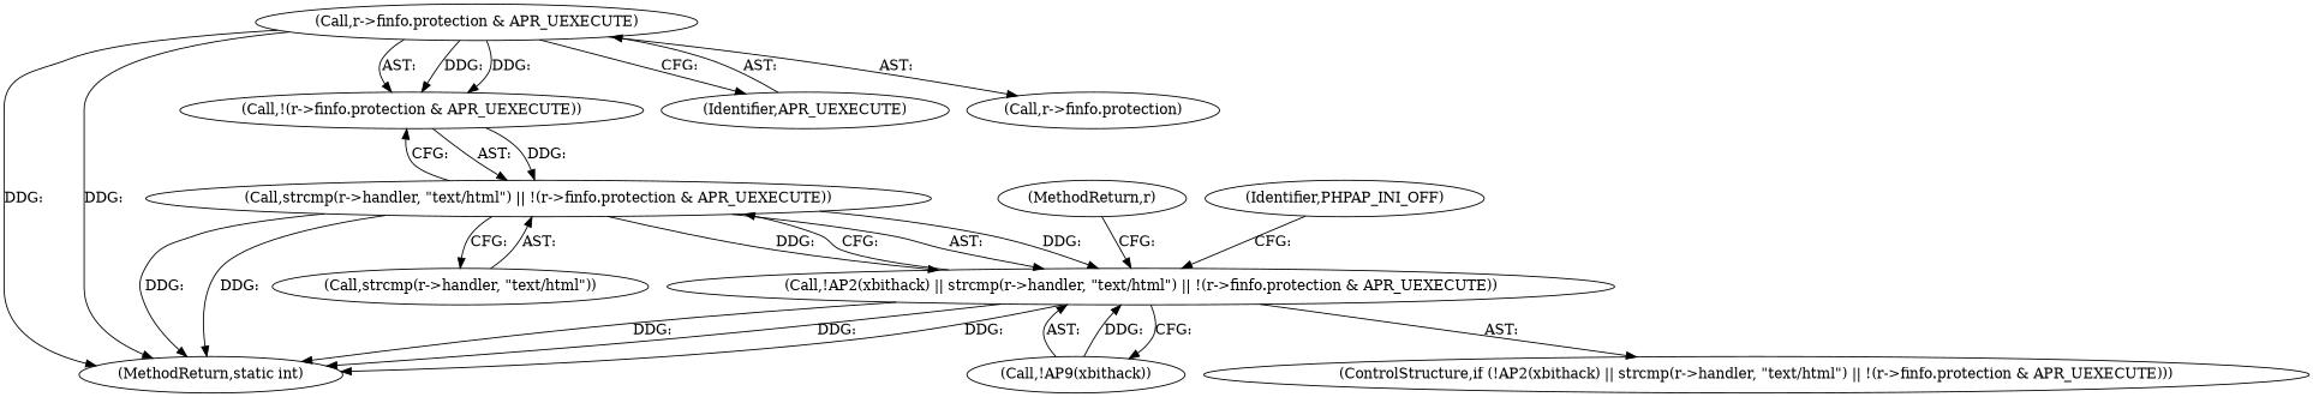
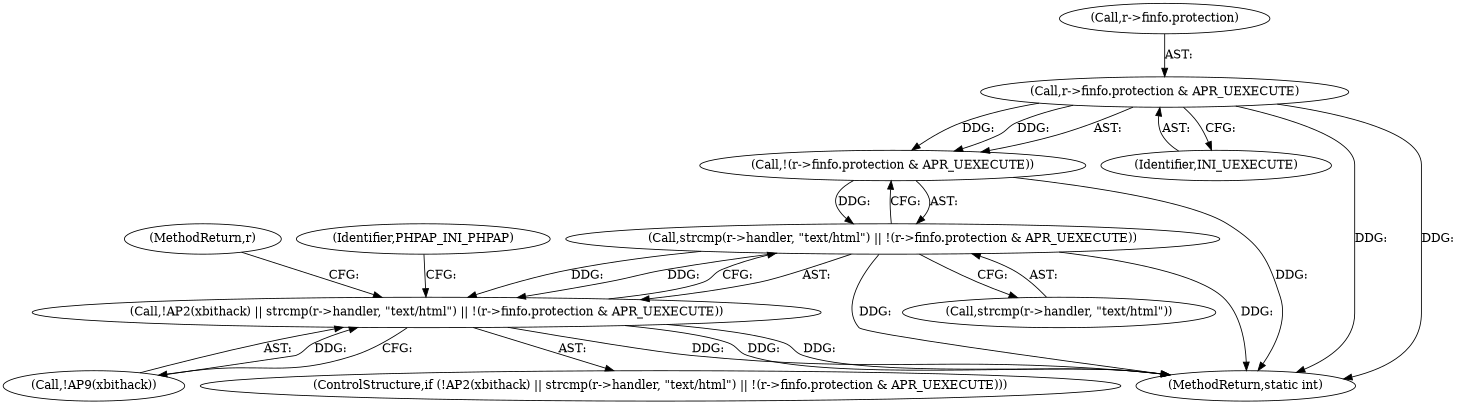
  digraph {
    n1 [label="(Call,r->finfo.protection & APR_UEXECUTE)"]
    n2 [label="(Call,!(r->finfo.protection & APR_UEXECUTE))"]
-   n3 [label="(Identifier,APR_UEXECUTE)"]
+   n3 [label="(Identifier,INI_UEXECUTE)"]
    n4 [label="(MethodReturn,static int)"]
    n5 [label="(Call,strcmp(r->handler, \"text/html\") || !(r->finfo.protection & APR_UEXECUTE))"]
    n6 [label="(Call,!AP2(xbithack) || strcmp(r->handler, \"text/html\") || !(r->finfo.protection & APR_UEXECUTE))"]
    n7 [label="(Call,strcmp(r->handler, \"text/html\"))"]
    n8 [label="(Call,!AP9(xbithack))"]
    n9 [label="(ControlStructure,if (!AP2(xbithack) || strcmp(r->handler, \"text/html\") || !(r->finfo.protection & APR_UEXECUTE)))"]
    n10 [label="(MethodReturn,r)"]
-   n11 [label="(Identifier,PHPAP_INI_OFF)"]
+   n11 [label="(Identifier,PHPAP_INI_PHPAP)"]
    n12 [label="(Call,r->finfo.protection)"]
    n1 -> n2 [label="AST: "]
    n1 -> n2 [label="DDG: "]
    n1 -> n2 [label="DDG: "]
    n1 -> n3 [label="CFG: "]
    n1 -> n4 [label="DDG: "]
    n1 -> n4 [label="DDG: "]
+   n2 -> n4 [label="DDG: "]
    n2 -> n5 [label="AST: "]
    n2 -> n5 [label="DDG: "]
    n3 -> n1 [label="AST: "]
    n5 -> n2 [label="CFG: "]
    n5 -> n4 [label="DDG: "]
    n5 -> n4 [label="DDG: "]
    n5 -> n6 [label="AST: "]
    n5 -> n6 [label="DDG: "]
    n5 -> n6 [label="DDG: "]
    n5 -> n7 [label="CFG: "]
    n6 -> n4 [label="DDG: "]
    n6 -> n4 [label="DDG: "]
    n6 -> n4 [label="DDG: "]
    n6 -> n5 [label="CFG: "]
    n6 -> n8 [label="CFG: "]
    n6 -> n9 [label="AST: "]
    n7 -> n5 [label="AST: "]
    n8 -> n6 [label="AST: "]
    n8 -> n6 [label="DDG: "]
    n10 -> n6 [label="CFG: "]
    n11 -> n6 [label="CFG: "]
-   n1 -> n12 [label="AST: "]
+   n12 -> n1 [label="AST: "]
  }
